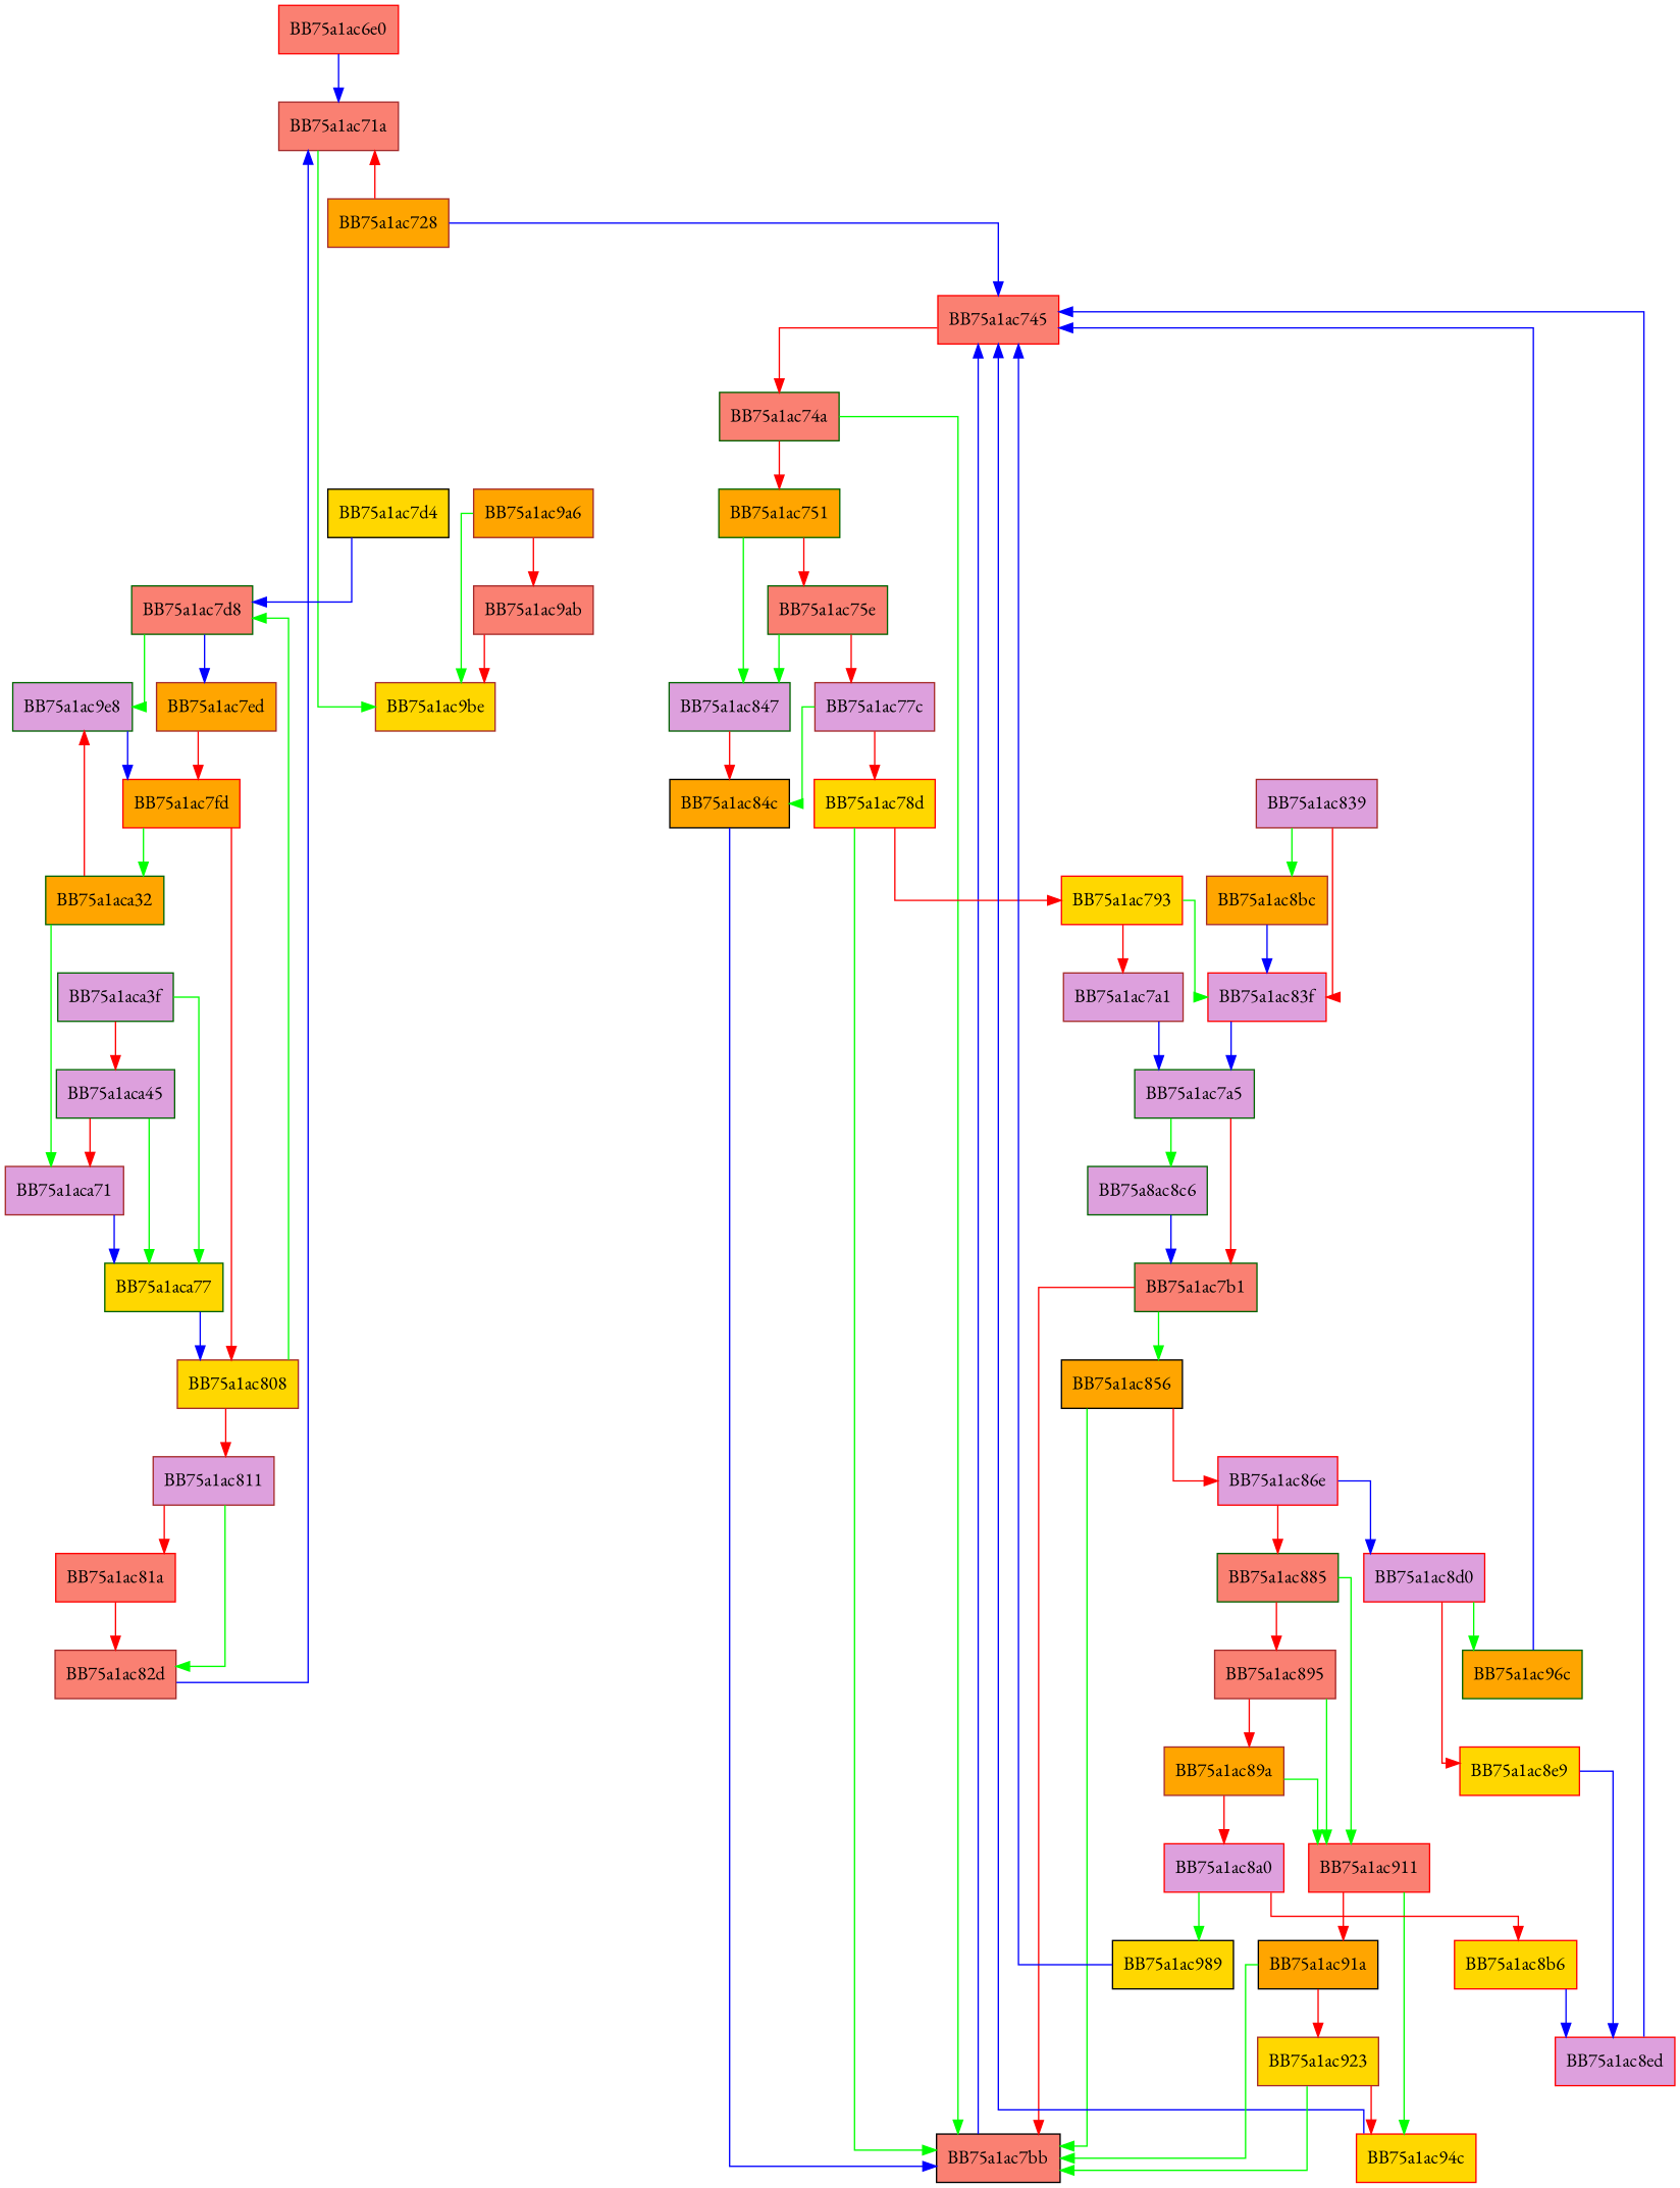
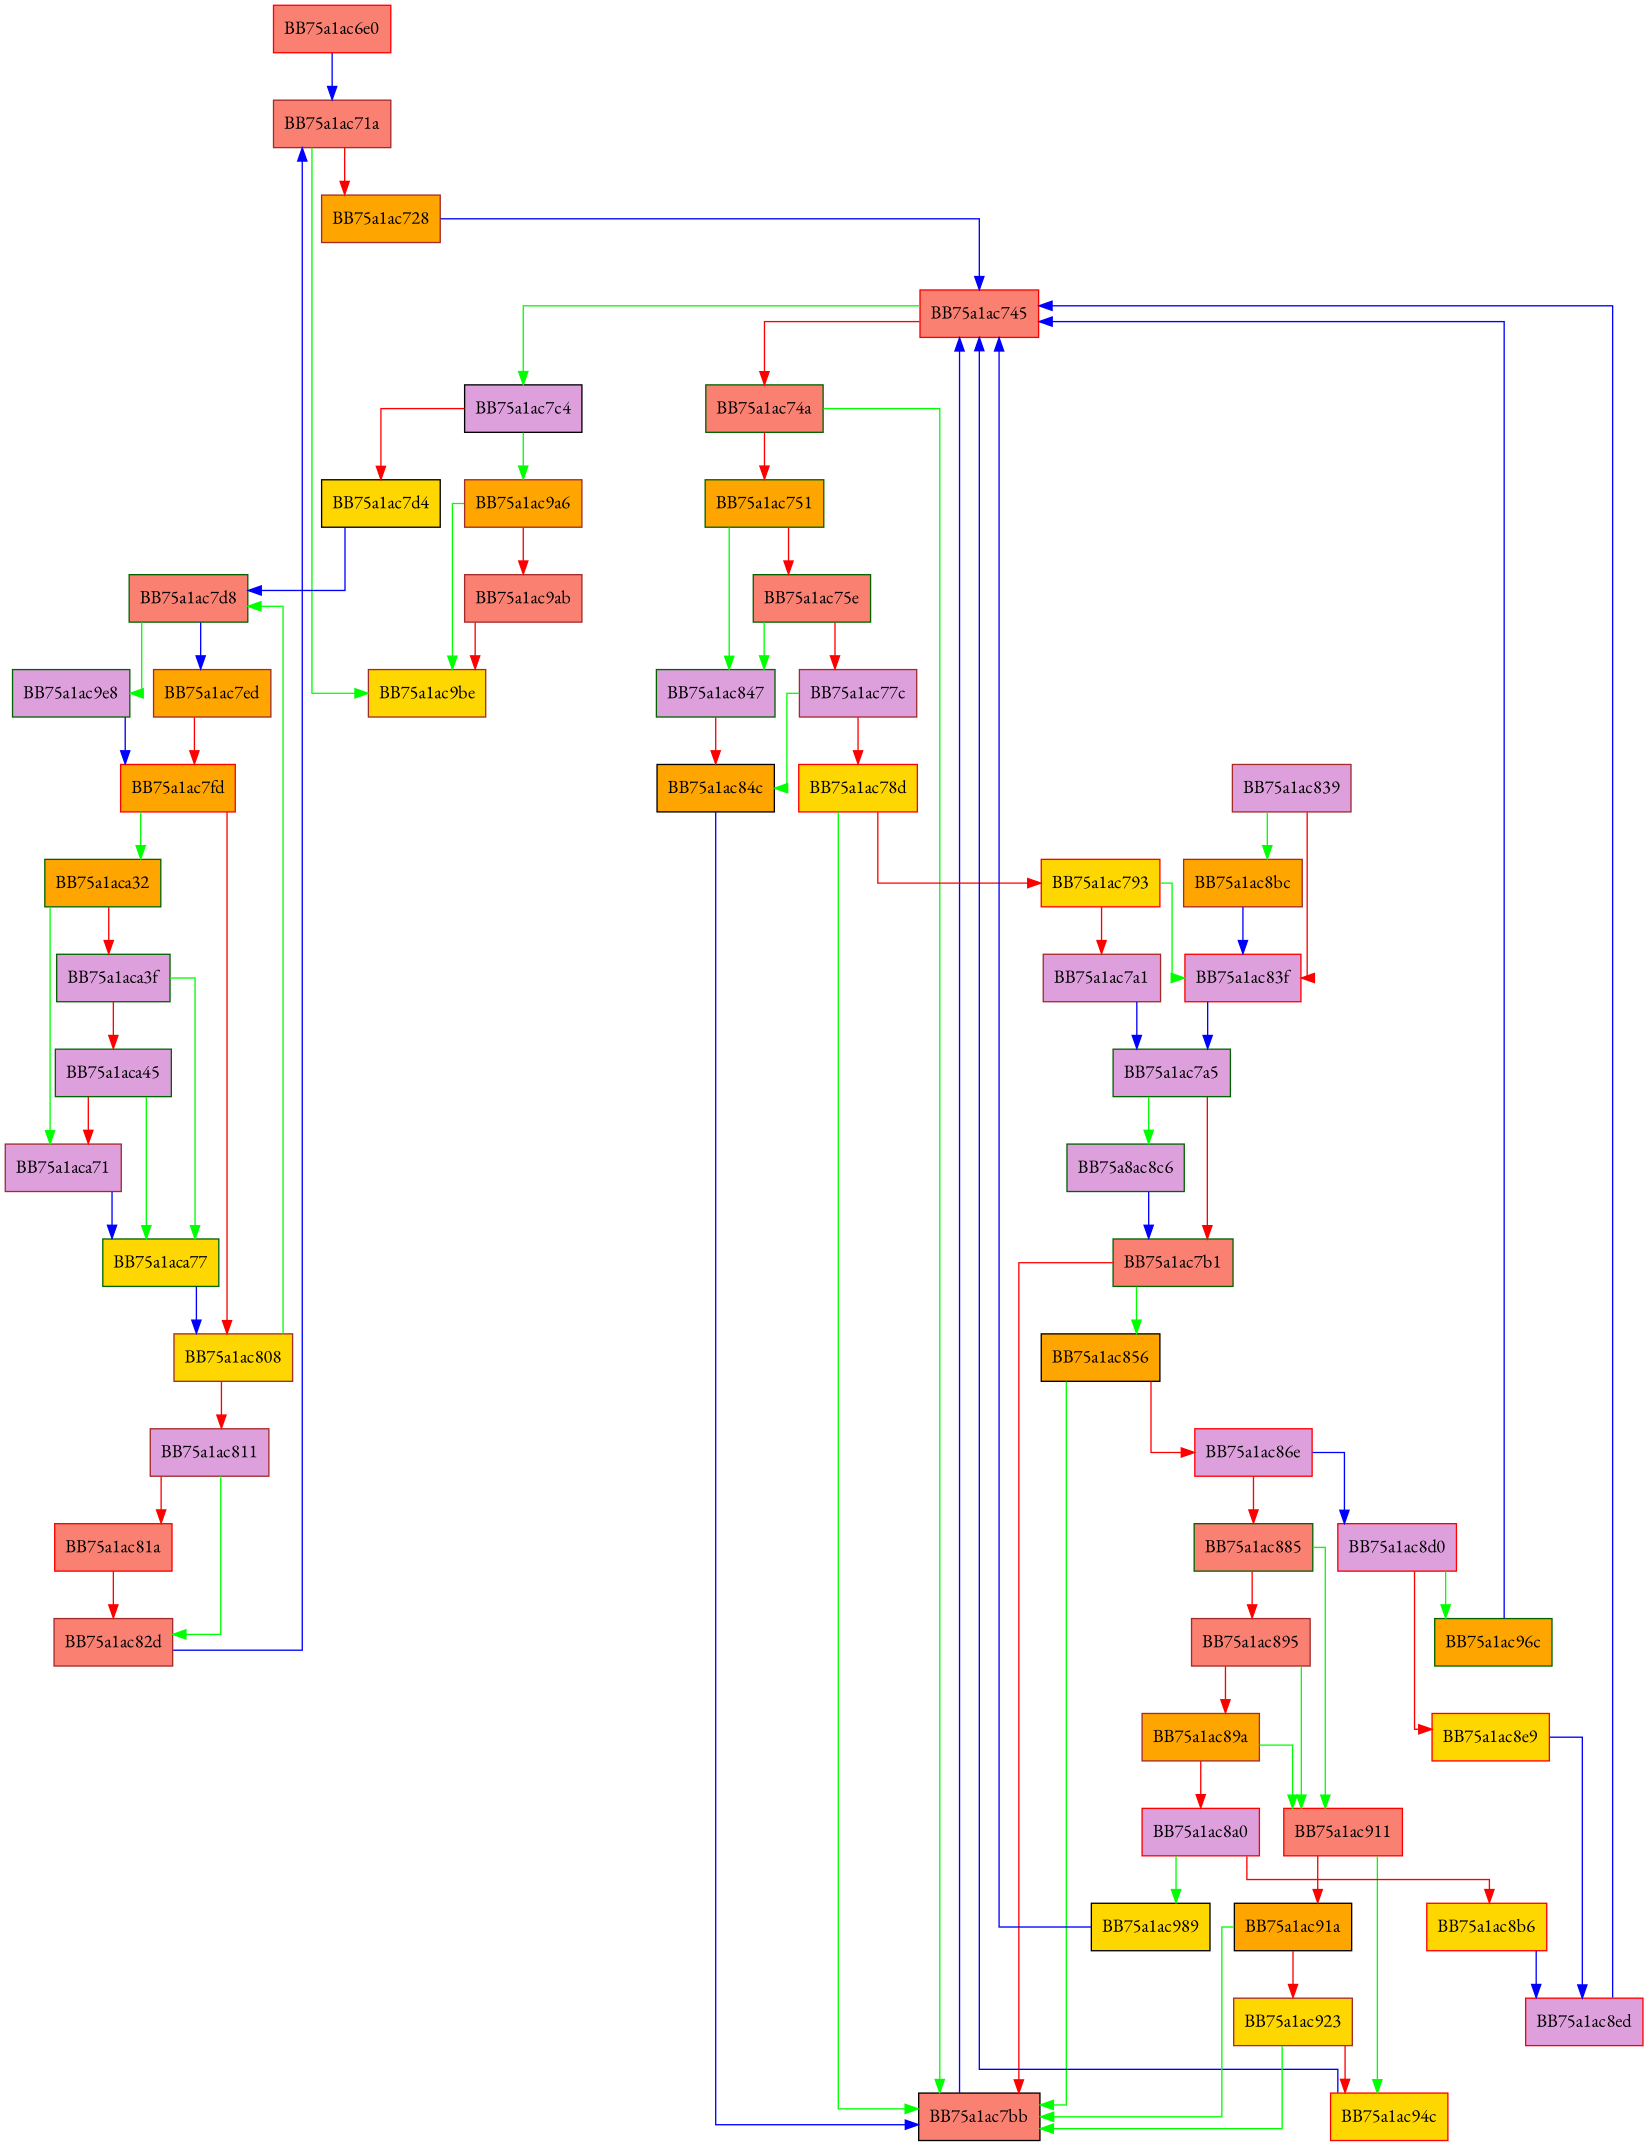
  digraph {
    fontname="EB Garamond"
    splines=ortho
    node [color=brown fillcolor=plum fontname="EB Garamond" shape=box style=filled]
    edge [color=red fontname="EB Garamond"]
    BB75a1ac6e0 [color=red fillcolor=salmon]
    BB75a1ac71a [fillcolor=salmon]
    BB75a1ac9be [fillcolor=gold]
    BB75a1ac728 [fillcolor=orange]
    BB75a1ac745 [color=red fillcolor=salmon]
+   BB75a1ac7c4 [color=black]
    BB75a1ac74a [color=darkgreen fillcolor=salmon]
    BB75a1ac9a6 [fillcolor=orange]
    BB75a1ac7d4 [color=black fillcolor=gold]
    BB75a1ac7bb [color=black fillcolor=salmon]
    BB75a1ac751 [color=darkgreen fillcolor=orange]
    BB75a1ac9ab [fillcolor=salmon]
    BB75a1ac7d8 [color=darkgreen fillcolor=salmon]
    BB75a1ac847 [color=darkgreen]
    BB75a1ac75e [color=darkgreen fillcolor=salmon]
    BB75a1ac84c [color=black fillcolor=orange]
    BB75a1ac77c
    BB75a1ac78d [color=red fillcolor=gold]
    BB75a1ac793 [color=red fillcolor=gold]
    BB75a1ac7a1
    BB75a1ac83f [color=red]
    BB75a1ac8bc [fillcolor=orange]
    BB75a1ac839
    BB75a1ac7a5 [color=darkgreen]
    n25 [color=darkgreen label=BB75a8ac8c6]
    BB75a1ac7b1 [color=darkgreen fillcolor=salmon]
    BB75a1ac856 [color=black fillcolor=orange]
    BB75a1ac86e [color=red]
    BB75a1ac8d0 [color=red]
    BB75a1ac885 [color=darkgreen fillcolor=salmon]
    BB75a1ac9e8 [color=darkgreen]
    BB75a1ac7ed [fillcolor=orange]
    BB75a1ac7fd [color=red fillcolor=orange]
    BB75a1aca32 [color=darkgreen fillcolor=orange]
    BB75a1ac808 [fillcolor=gold]
    BB75a1aca71
    BB75a1aca3f [color=darkgreen]
    BB75a1ac811
    BB75a1aca77 [color=darkgreen fillcolor=gold]
    BB75a1aca45 [color=darkgreen]
    BB75a1ac82d [fillcolor=salmon]
    BB75a1ac81a [color=red fillcolor=salmon]
    BB75a1ac96c [color=darkgreen fillcolor=orange]
    BB75a1ac8e9 [color=red fillcolor=gold]
    BB75a1ac911 [color=red fillcolor=salmon]
    BB75a1ac895 [fillcolor=salmon]
    BB75a1ac8ed [color=red]
    BB75a1ac94c [color=red fillcolor=gold]
    BB75a1ac91a [color=black fillcolor=orange]
    BB75a1ac89a [fillcolor=orange]
    BB75a1ac923 [fillcolor=gold]
    BB75a1ac8a0 [color=red]
    BB75a1ac989 [color=black fillcolor=gold]
    BB75a1ac8b6 [color=red fillcolor=gold]
    BB75a1ac6e0 -> BB75a1ac71a [color=blue]
    BB75a1ac71a -> BB75a1ac9be [color=green]
-   BB75a1ac728 -> BB75a1ac71a
+   BB75a1ac71a -> BB75a1ac728
    BB75a1ac728 -> BB75a1ac745 [color=blue]
+   BB75a1ac745 -> BB75a1ac7c4 [color=green]
    BB75a1ac745 -> BB75a1ac74a
+   BB75a1ac7c4 -> BB75a1ac9a6 [color=green]
+   BB75a1ac7c4 -> BB75a1ac7d4
    BB75a1ac74a -> BB75a1ac7bb [color=green]
    BB75a1ac74a -> BB75a1ac751
    BB75a1ac9a6 -> BB75a1ac9be [color=green]
    BB75a1ac9a6 -> BB75a1ac9ab
    BB75a1ac7d4 -> BB75a1ac7d8 [color=blue]
    BB75a1ac7bb -> BB75a1ac745 [color=blue]
    BB75a1ac751 -> BB75a1ac847 [color=green]
    BB75a1ac751 -> BB75a1ac75e
    BB75a1ac9ab -> BB75a1ac9be
    BB75a1ac7d8 -> BB75a1ac9e8 [color=green]
    BB75a1ac7d8 -> BB75a1ac7ed [color=blue]
    BB75a1ac847 -> BB75a1ac84c
    BB75a1ac75e -> BB75a1ac847 [color=green]
    BB75a1ac75e -> BB75a1ac77c
    BB75a1ac84c -> BB75a1ac7bb [color=blue]
    BB75a1ac77c -> BB75a1ac84c [color=green]
    BB75a1ac77c -> BB75a1ac78d
    BB75a1ac78d -> BB75a1ac7bb [color=green]
    BB75a1ac78d -> BB75a1ac793
    BB75a1ac793 -> BB75a1ac7a1
    BB75a1ac793 -> BB75a1ac83f [color=green]
    BB75a1ac7a1 -> BB75a1ac7a5 [color=blue]
    BB75a1ac83f -> BB75a1ac7a5 [color=blue]
    BB75a1ac8bc -> BB75a1ac83f [color=blue]
    BB75a1ac839 -> BB75a1ac83f
    BB75a1ac839 -> BB75a1ac8bc [color=green]
    BB75a1ac7a5 -> n25 [color=green]
    BB75a1ac7a5 -> BB75a1ac7b1
    n25 -> BB75a1ac7b1 [color=blue]
    BB75a1ac7b1 -> BB75a1ac7bb
    BB75a1ac7b1 -> BB75a1ac856 [color=green]
    BB75a1ac856 -> BB75a1ac7bb [color=green]
    BB75a1ac856 -> BB75a1ac86e
    BB75a1ac86e -> BB75a1ac8d0 [color=blue]
    BB75a1ac86e -> BB75a1ac885
    BB75a1ac8d0 -> BB75a1ac96c [color=green]
    BB75a1ac8d0 -> BB75a1ac8e9
    BB75a1ac885 -> BB75a1ac911 [color=green]
    BB75a1ac885 -> BB75a1ac895
    BB75a1ac9e8 -> BB75a1ac7fd [color=blue]
    BB75a1ac7ed -> BB75a1ac7fd
    BB75a1ac7fd -> BB75a1aca32 [color=green]
    BB75a1ac7fd -> BB75a1ac808
    BB75a1aca32 -> BB75a1aca71 [color=green]
-   BB75a1aca32 -> BB75a1ac9e8
+   BB75a1aca32 -> BB75a1aca3f
    BB75a1ac808 -> BB75a1ac7d8 [color=green]
    BB75a1ac808 -> BB75a1ac811
    BB75a1aca71 -> BB75a1aca77 [color=blue]
    BB75a1aca3f -> BB75a1aca77 [color=green]
    BB75a1aca3f -> BB75a1aca45
    BB75a1ac811 -> BB75a1ac82d [color=green]
    BB75a1ac811 -> BB75a1ac81a
    BB75a1aca77 -> BB75a1ac808 [color=blue]
    BB75a1aca45 -> BB75a1aca71
    BB75a1aca45 -> BB75a1aca77 [color=green]
    BB75a1ac82d -> BB75a1ac71a [color=blue]
    BB75a1ac81a -> BB75a1ac82d
    BB75a1ac96c -> BB75a1ac745 [color=blue]
    BB75a1ac8e9 -> BB75a1ac8ed [color=blue]
    BB75a1ac911 -> BB75a1ac94c [color=green]
    BB75a1ac911 -> BB75a1ac91a
    BB75a1ac895 -> BB75a1ac911 [color=green]
    BB75a1ac895 -> BB75a1ac89a
    BB75a1ac8ed -> BB75a1ac745 [color=blue]
    BB75a1ac94c -> BB75a1ac745 [color=blue]
    BB75a1ac91a -> BB75a1ac7bb [color=green]
    BB75a1ac91a -> BB75a1ac923
    BB75a1ac89a -> BB75a1ac911 [color=green]
    BB75a1ac89a -> BB75a1ac8a0
    BB75a1ac923 -> BB75a1ac7bb [color=green]
    BB75a1ac923 -> BB75a1ac94c
    BB75a1ac8a0 -> BB75a1ac989 [color=green]
    BB75a1ac8a0 -> BB75a1ac8b6
    BB75a1ac989 -> BB75a1ac745 [color=blue]
    BB75a1ac8b6 -> BB75a1ac8ed [color=blue]
  }
